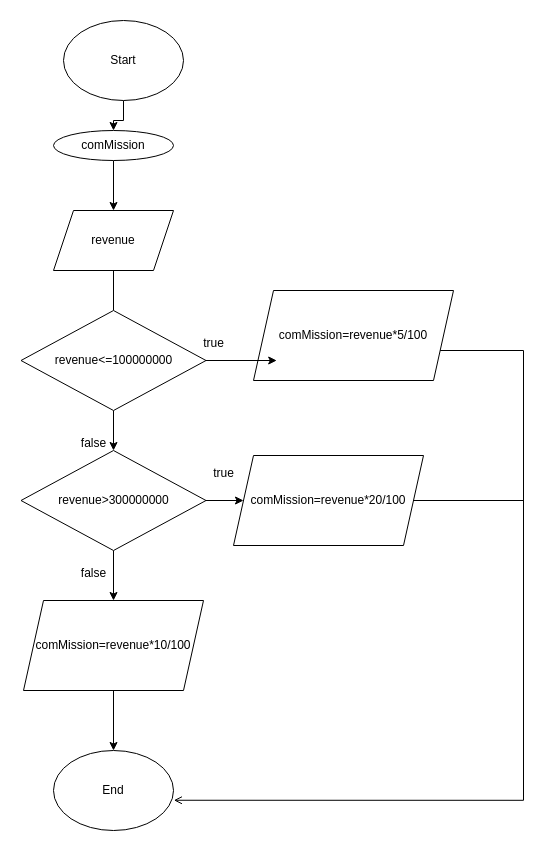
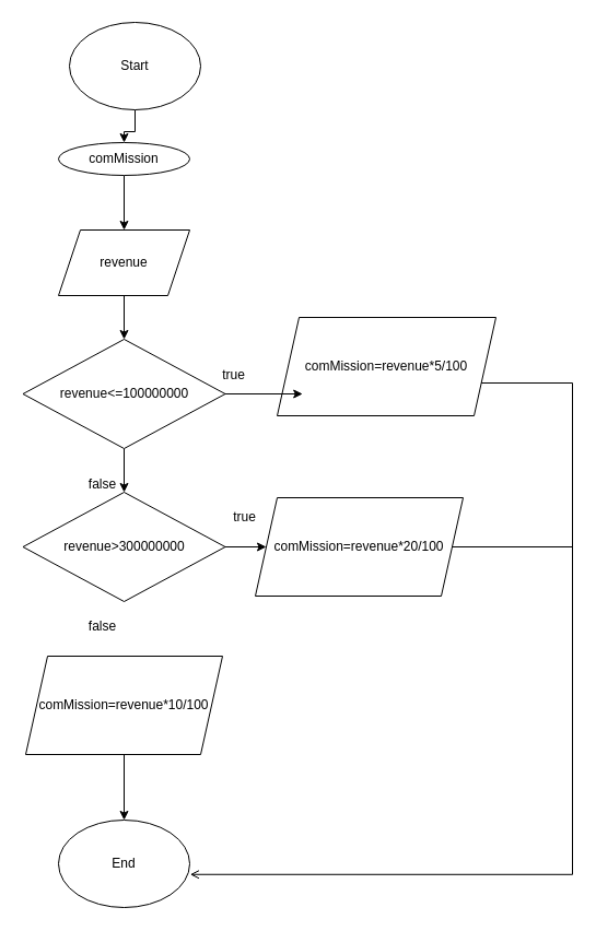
  <mxCell id="0" />
  <mxCell id="1" parent="0" />
  <mxCell id="2" style="edgeStyle=orthogonalEdgeStyle;rounded=0;orthogonalLoop=1;jettySize=auto;html=1;" parent="1" source="3" target="12" edge="1"><mxGeometry relative="1" as="geometry" /></mxCell>
  <mxCell id="3" value="Start" style="ellipse;whiteSpace=wrap;html=1;" parent="1" vertex="1"><mxGeometry x="63" y="20" width="120" height="80" as="geometry" /></mxCell>
- <mxCell id="4" style="edgeStyle=orthogonalEdgeStyle;rounded=0;orthogonalLoop=1;jettySize=auto;html=1;endArrow=none;" parent="1" source="5" target="7" edge="1"><mxGeometry relative="1" as="geometry" /></mxCell>
+ <mxCell id="4" style="edgeStyle=orthogonalEdgeStyle;rounded=0;orthogonalLoop=1;jettySize=auto;html=1;" parent="1" source="5" target="7" edge="1"><mxGeometry relative="1" as="geometry" /></mxCell>
  <mxCell id="5" value="revenue" style="shape=parallelogram;perimeter=parallelogramPerimeter;whiteSpace=wrap;html=1;fixedSize=1;" parent="1" vertex="1"><mxGeometry x="53" y="210" width="120" height="60" as="geometry" /></mxCell>
  <mxCell id="6" style="edgeStyle=orthogonalEdgeStyle;rounded=0;orthogonalLoop=1;jettySize=auto;html=1;" parent="1" source="7" target="10" edge="1"><mxGeometry relative="1" as="geometry" /></mxCell>
  <mxCell id="7" value="revenue&amp;lt;=100000000" style="rhombus;whiteSpace=wrap;html=1;" parent="1" vertex="1"><mxGeometry x="20.5" y="310" width="185" height="100" as="geometry" /></mxCell>
- <mxCell id="8" style="edgeStyle=orthogonalEdgeStyle;rounded=0;orthogonalLoop=1;jettySize=auto;html=1;" parent="1" source="10" target="17" edge="1"><mxGeometry relative="1" as="geometry" /></mxCell>
  <mxCell id="9" style="edgeStyle=orthogonalEdgeStyle;rounded=0;orthogonalLoop=1;jettySize=auto;html=1;" parent="1" source="10" target="15" edge="1"><mxGeometry relative="1" as="geometry" /></mxCell>
  <mxCell id="10" value="revenue&amp;gt;300000000" style="rhombus;whiteSpace=wrap;html=1;" parent="1" vertex="1"><mxGeometry x="20.5" y="450" width="185" height="100" as="geometry" /></mxCell>
  <mxCell id="11" style="edgeStyle=orthogonalEdgeStyle;rounded=0;orthogonalLoop=1;jettySize=auto;html=1;" parent="1" source="12" target="5" edge="1"><mxGeometry relative="1" as="geometry" /></mxCell>
  <mxCell id="12" value="comMission" style="ellipse;whiteSpace=wrap;html=1;" parent="1" vertex="1"><mxGeometry x="53" y="130" width="120" height="30" as="geometry" /></mxCell>
  <mxCell id="13" style="edgeStyle=orthogonalEdgeStyle;rounded=0;orthogonalLoop=1;jettySize=auto;html=1;exitX=1;exitY=0.5;exitDx=0;exitDy=0;entryX=1.003;entryY=0.622;entryDx=0;entryDy=0;entryPerimeter=0;endArrow=open;" edge="1" parent="1" source="14" target="18"><mxGeometry relative="1" as="geometry"><mxPoint x="523" y="345" as="targetPoint" /><Array as="points"><mxPoint x="423" y="350" /><mxPoint x="523" y="350" /><mxPoint x="523" y="800" /></Array></mxGeometry></mxCell>
  <mxCell id="14" value="comMission=revenue*5/100" style="shape=parallelogram;perimeter=parallelogramPerimeter;whiteSpace=wrap;html=1;fixedSize=1;" parent="1" vertex="1"><mxGeometry x="253" y="290" width="200" height="90" as="geometry" /></mxCell>
  <mxCell id="15" value="comMission=revenue*20/100" style="shape=parallelogram;perimeter=parallelogramPerimeter;whiteSpace=wrap;html=1;fixedSize=1;" parent="1" vertex="1"><mxGeometry x="233" y="455" width="190" height="90" as="geometry" /></mxCell>
  <mxCell id="16" style="edgeStyle=orthogonalEdgeStyle;rounded=0;orthogonalLoop=1;jettySize=auto;html=1;" parent="1" source="17" target="18" edge="1"><mxGeometry relative="1" as="geometry" /></mxCell>
  <mxCell id="17" value="comMission=revenue*10/100" style="shape=parallelogram;perimeter=parallelogramPerimeter;whiteSpace=wrap;html=1;fixedSize=1;" parent="1" vertex="1"><mxGeometry x="23" y="600" width="180" height="90" as="geometry" /></mxCell>
  <mxCell id="18" value="End" style="ellipse;whiteSpace=wrap;html=1;" parent="1" vertex="1"><mxGeometry x="53" y="750" width="120" height="80" as="geometry" /></mxCell>
  <mxCell id="19" value="" style="endArrow=none;html=1;rounded=0;" edge="1" parent="1"><mxGeometry width="50" height="50" relative="1" as="geometry"><mxPoint x="523" y="500" as="sourcePoint" /><mxPoint x="413" y="500" as="targetPoint" /></mxGeometry></mxCell>
  <mxCell id="20" value="" style="endArrow=classic;html=1;rounded=0;" edge="1" parent="1" source="7"><mxGeometry width="50" height="50" relative="1" as="geometry"><mxPoint x="205.5" y="410" as="sourcePoint" /><mxPoint x="276.211" y="360" as="targetPoint" /></mxGeometry></mxCell>
  <mxCell id="21" value="true" style="text;html=1;align=center;verticalAlign=middle;resizable=0;points=[];autosize=1;strokeColor=none;fillColor=none;" vertex="1" parent="1"><mxGeometry x="193" y="328" width="40" height="30" as="geometry" /></mxCell>
  <mxCell id="22" value="true" style="text;html=1;align=center;verticalAlign=middle;resizable=0;points=[];autosize=1;strokeColor=none;fillColor=none;" vertex="1" parent="1"><mxGeometry x="203" y="458" width="40" height="30" as="geometry" /></mxCell>
  <mxCell id="23" value="false" style="text;html=1;align=center;verticalAlign=middle;resizable=0;points=[];autosize=1;strokeColor=none;fillColor=none;" vertex="1" parent="1"><mxGeometry x="68" y="428" width="50" height="30" as="geometry" /></mxCell>
  <mxCell id="24" value="false" style="text;html=1;align=center;verticalAlign=middle;resizable=0;points=[];autosize=1;strokeColor=none;fillColor=none;" vertex="1" parent="1"><mxGeometry x="68" y="558" width="50" height="30" as="geometry" /></mxCell>
